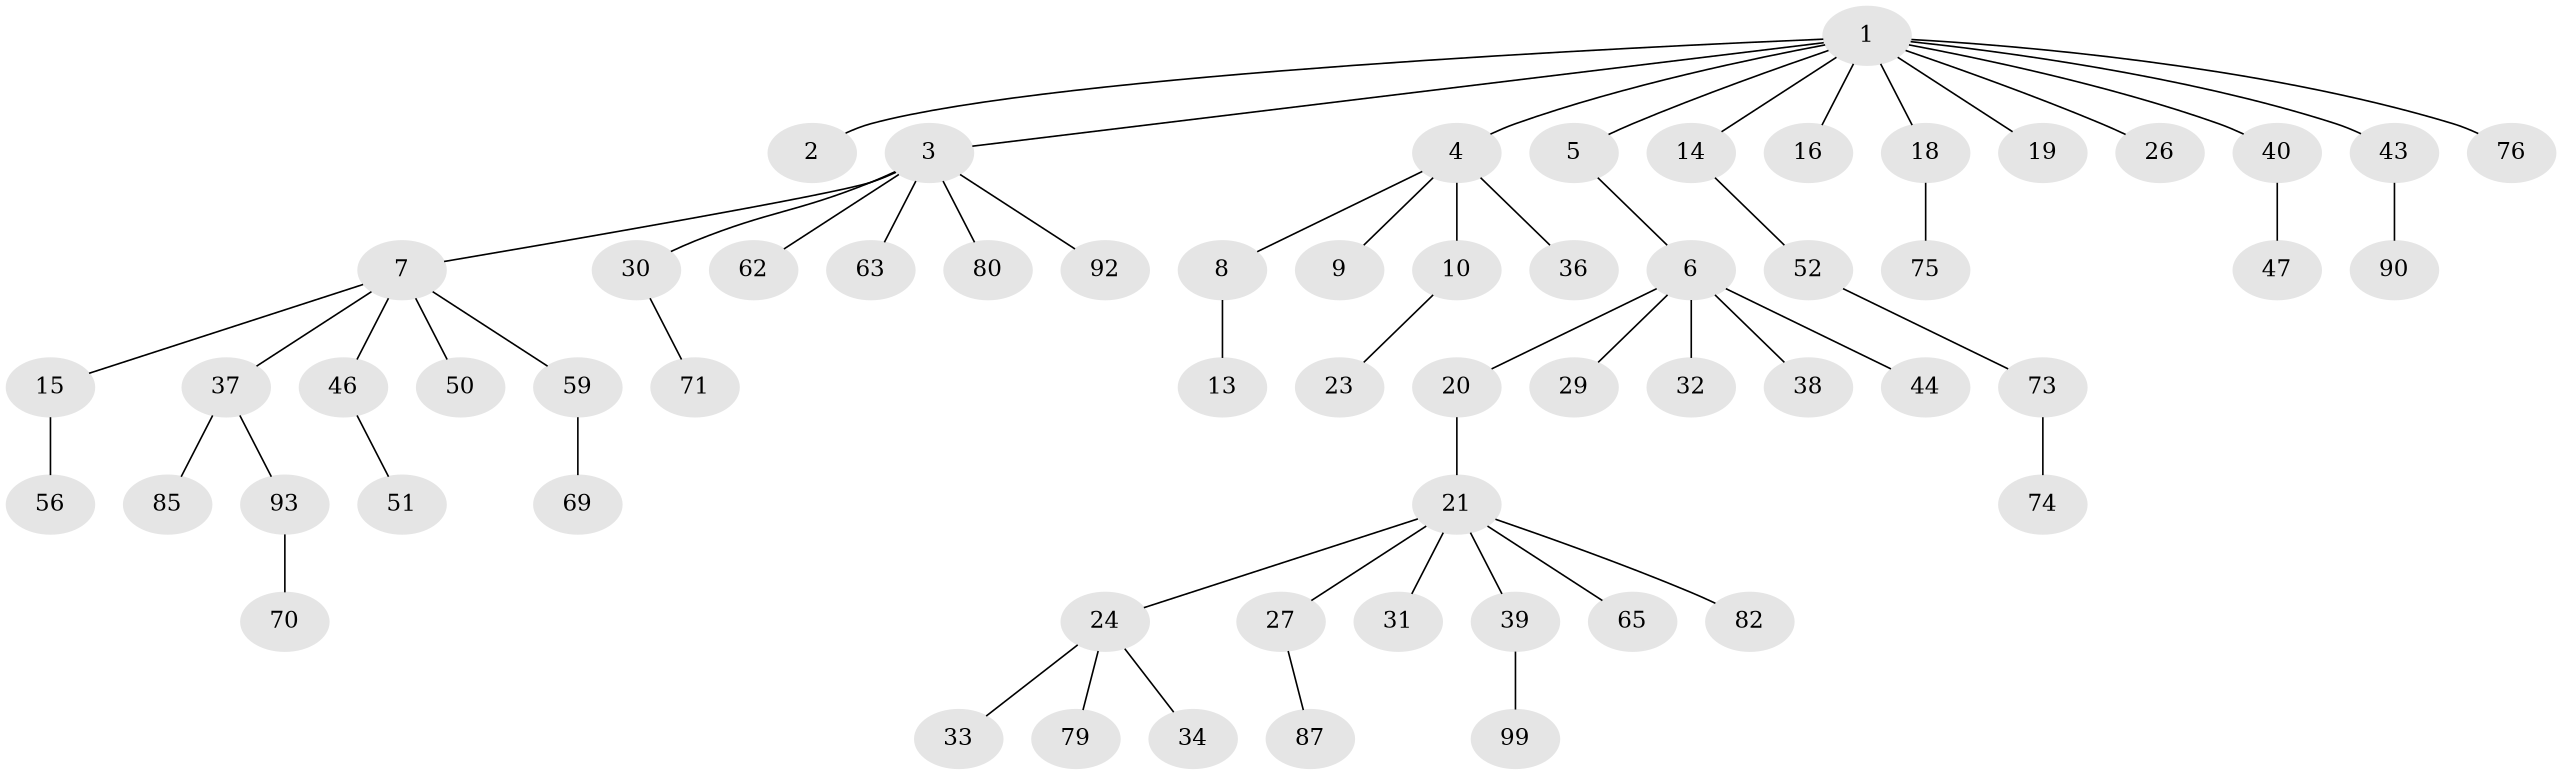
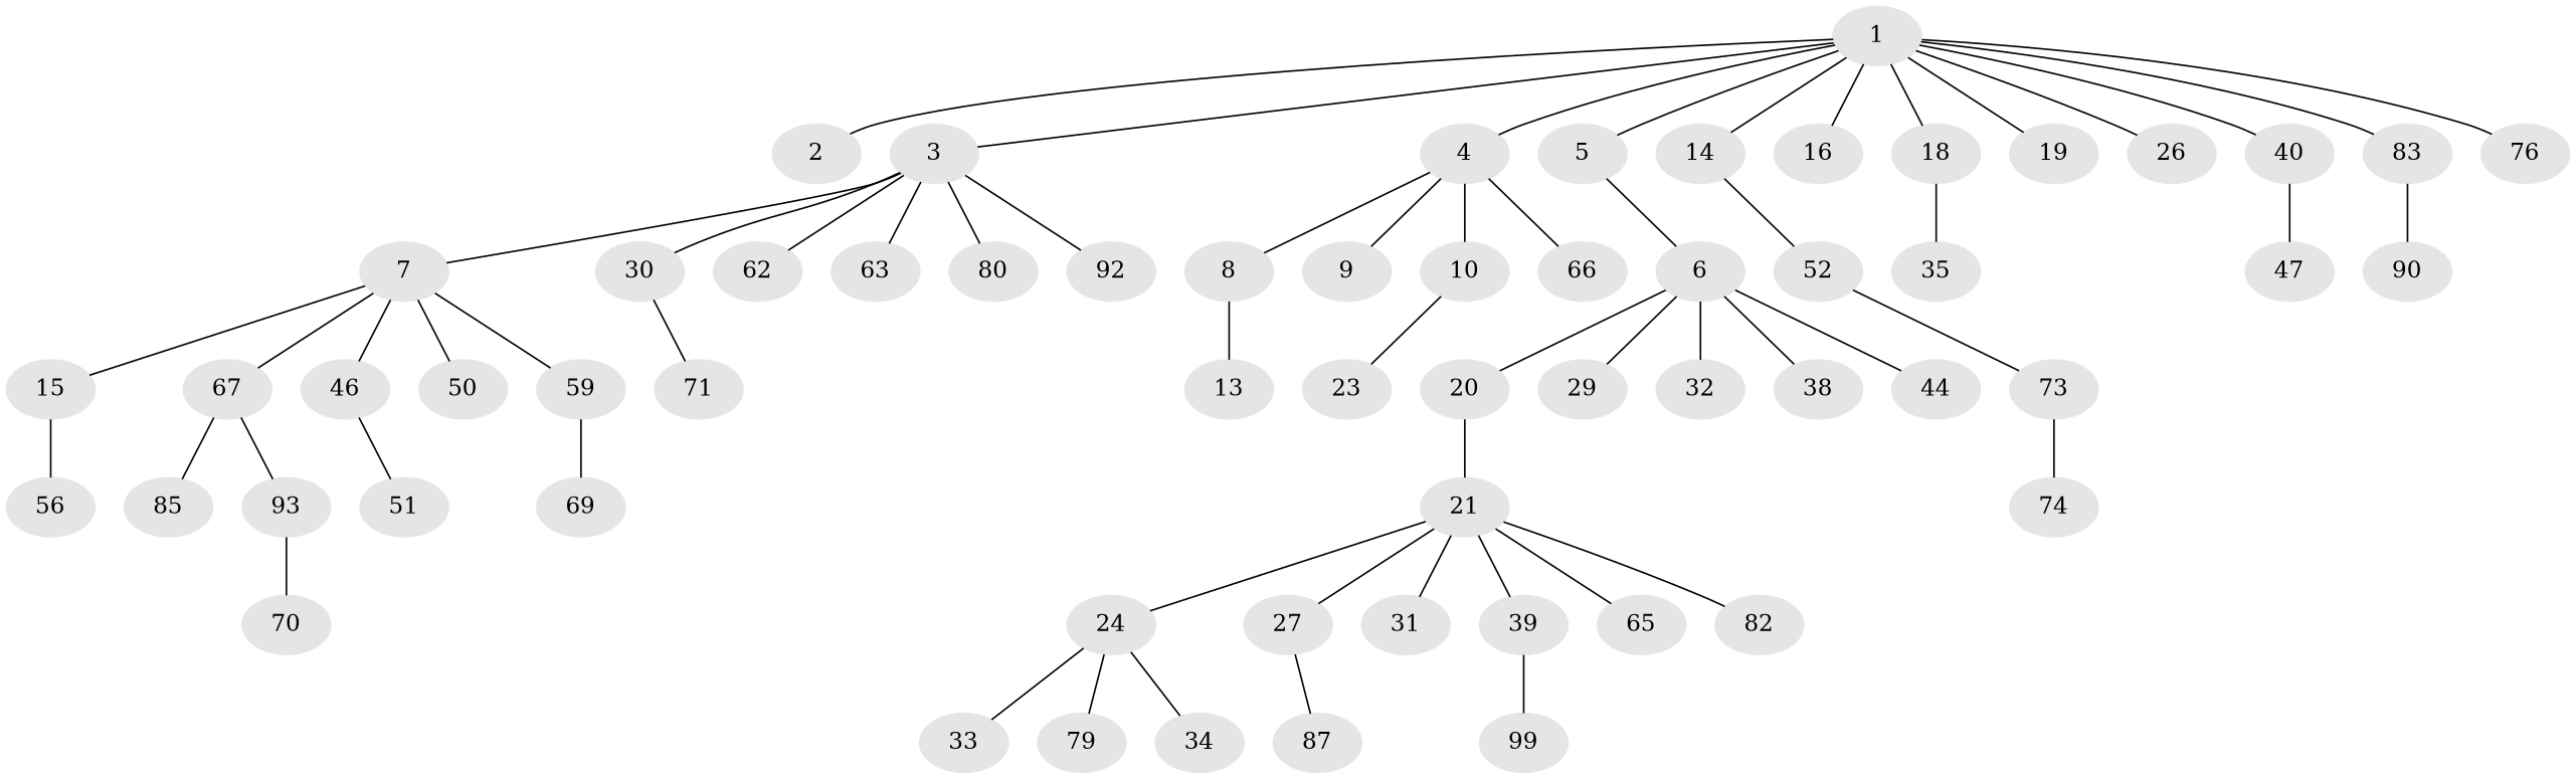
  graph {
    node [color=gray90 style=filled]
    1 [super="+22"]
    2 [super="+100"]
    3 [super="+11"]
    4 [super="+28"]
    5 [super="+12"]
    14
    16 [super="+58"]
    18
    19
    26
    40 [super="+45"]
-   43 [super="+67"]
+   43 [super="+67" label=83]
    76 [super="+86"]
    7 [super="+17"]
    30 [super="+78"]
    62
    63 [super="+96"]
    80
    92
    8 [super="+42"]
    9
    10
-   36
+   36 [label=66]
    6 [super="+83"]
    52 [super="+95"]
-   35 [label=75]
+   35
    47 [super="+60"]
    90
    15 [super="+49"]
-   37 [super="+41"]
+   37 [super="+41" label=67]
    46
    50
    59
    71 [super="+94"]
    13 [super="+89"]
    23 [super="+81"]
    20
    29
    32 [super="+55"]
    38
    44
    21 [super="+57"]
    56 [super="+66"]
    85 [super="+97"]
    93
    51 [super="+54"]
    69
    73 [super="+91"]
    24 [super="+25"]
    27 [super="+68"]
    31 [super="+34"]
    39 [super="+53"]
    65
    82
    33
    79
    n57 [label=34]
    87 [super="+98"]
    99
    70 [super="+72"]
    74 [super="+75"]
    1 -- 2
    1 -- 3
    1 -- 4
    1 -- 5
    1 -- 14
    1 -- 16
    1 -- 18
    1 -- 19
    1 -- 26
    1 -- 40
    1 -- 43
    1 -- 76
    3 -- 7
    3 -- 30
    3 -- 62
    3 -- 63
    3 -- 80
    3 -- 92
    4 -- 8
    4 -- 9
    4 -- 10
    4 -- 36
    5 -- 6
    14 -- 52
    18 -- 35
    40 -- 47
    43 -- 90
    7 -- 15
    7 -- 37
    7 -- 46
    7 -- 50
    7 -- 59
    30 -- 71
    8 -- 13
    10 -- 23
    6 -- 20
    6 -- 29
    6 -- 32
    6 -- 38
    6 -- 44
    52 -- 73
    15 -- 56
    37 -- 85
    37 -- 93
    46 -- 51
    59 -- 69
    20 -- 21
    21 -- 24
    21 -- 27
    21 -- 31
    21 -- 39
    21 -- 65
    21 -- 82
    93 -- 70
    73 -- 74
    24 -- 33
    24 -- 79
    24 -- n57
    27 -- 87
    39 -- 99
  }
